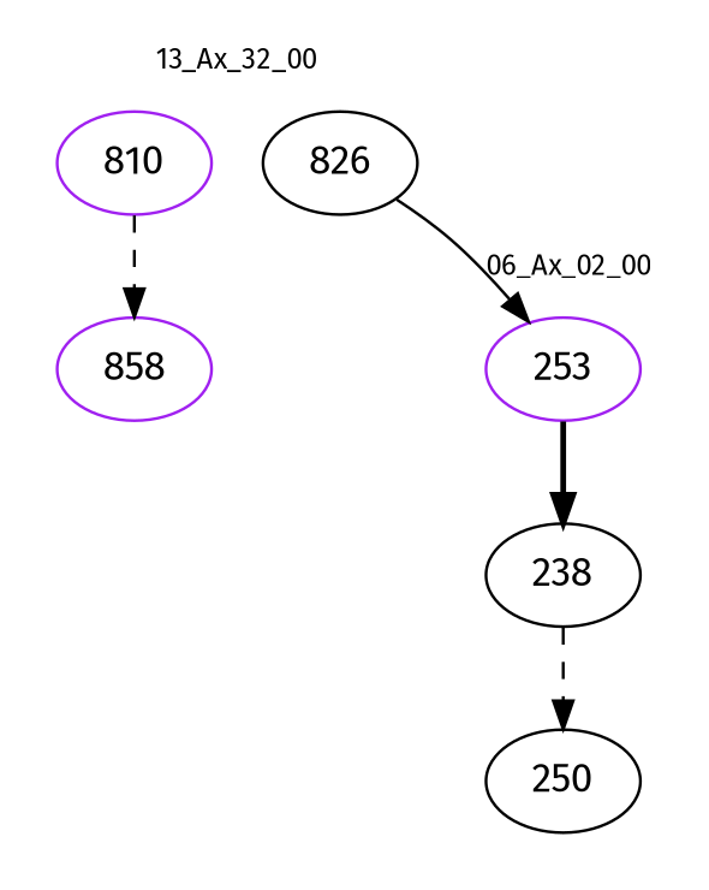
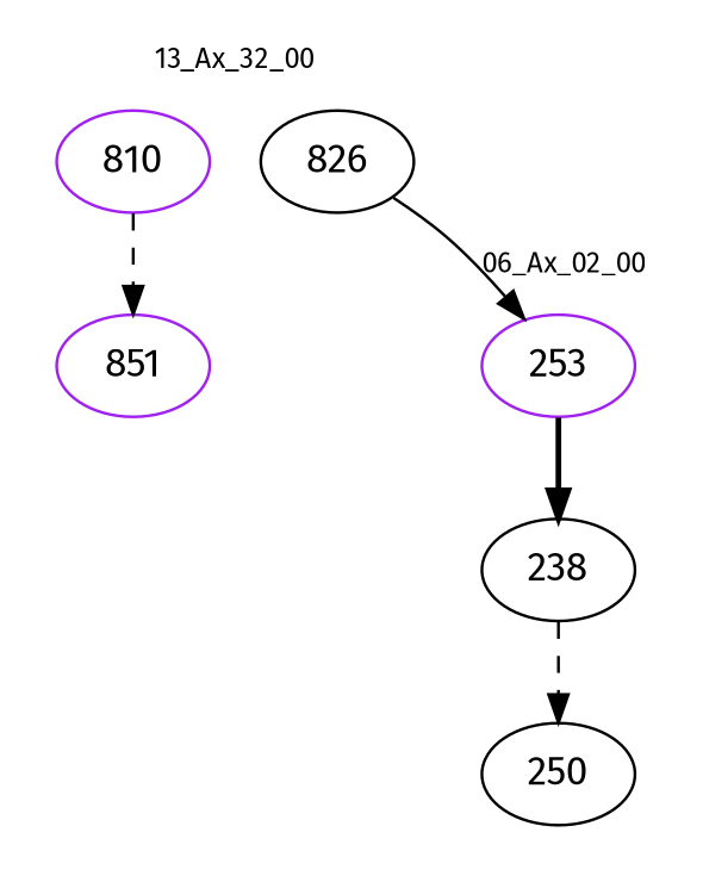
  digraph {
    fontname="Fira Sans"
    node [color=purple fontname="Fira Sans"]
    edge [color=black fontname="Fira Sans" style=dashed]
    n1 [label=253]
    n2 [color=black label=238]
    n3 [color=black label=250]
    n4 [color=black label=826]
    n5 [label=810]
-   n6 [label=858]
+   n6 [label=851]
    subgraph cluster_1 {
      color=white
      fontsize=10
      label="06_Ax_02_00"
      n1
      n2
      n3
    }
    subgraph cluster_2 {
      color=white
      fontsize=10
      label="13_Ax_32_00"
      n4
      n5
      n6
    }
    n1 -> n2 [style=bold]
    n2 -> n3
    n4 -> n1 [style=solid]
    n5 -> n6
  }
